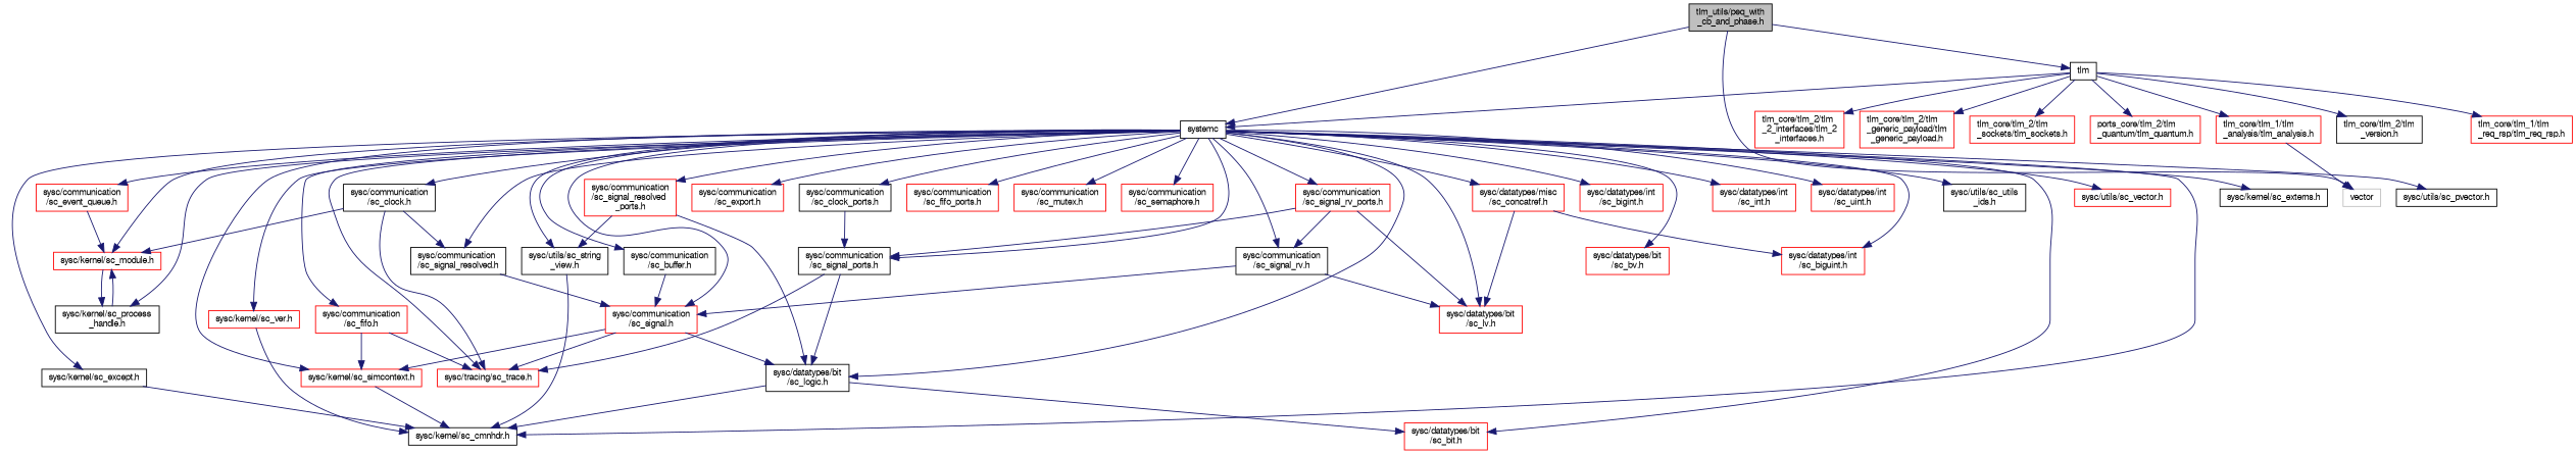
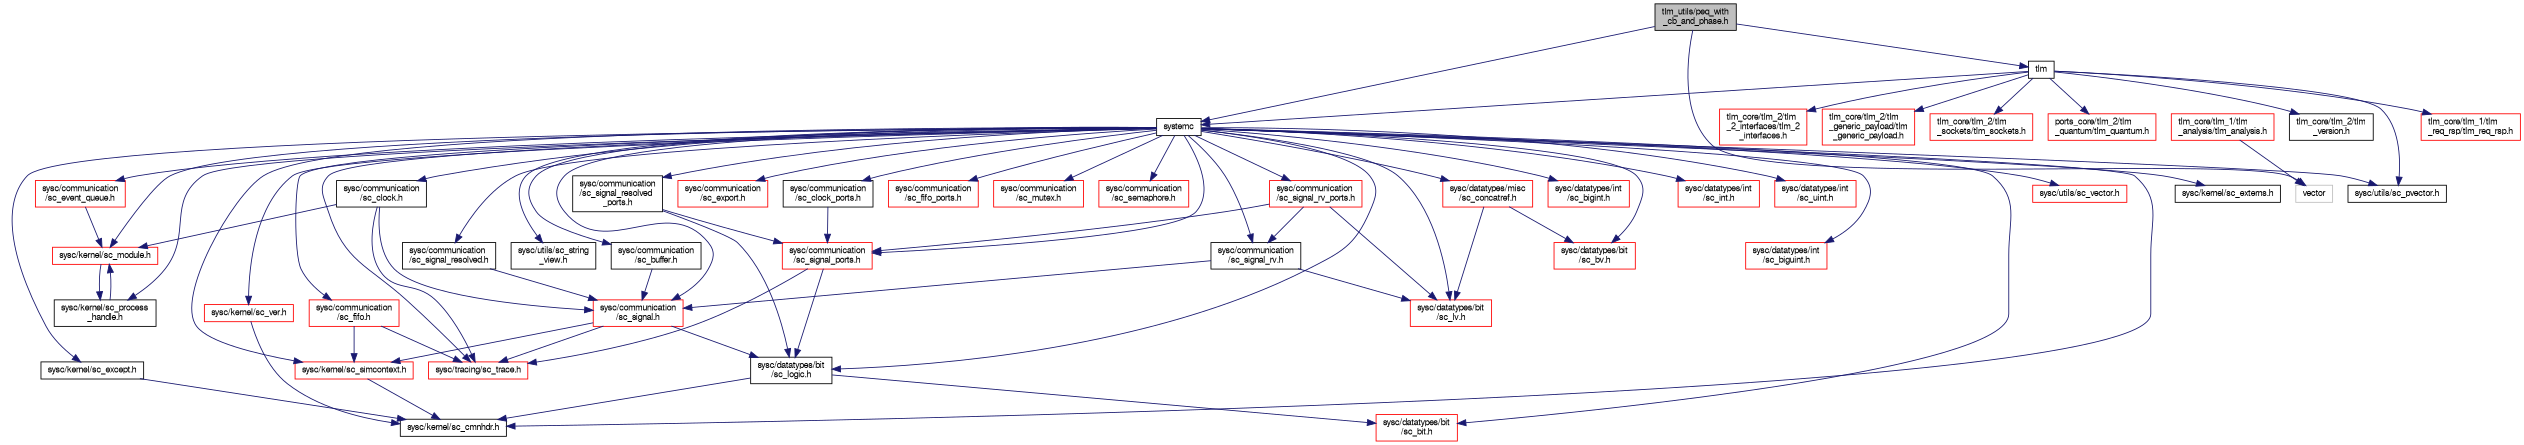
  digraph {
    node [color=red fillcolor=white fontname=FreeSans fontsize=10 shape=record style=filled]
    edge [color=midnightblue fontname=FreeSans fontsize=10 labelfontname=FreeSans labelfontsize=10 style=solid]
    n1 [color=black fillcolor=grey75 fontcolor=black height=0.2 label="tlm_utils/peq_with\l_cb_and_phase.h" width=0.4]
    n2 [color=grey75 height=0.2 label=vector width=0.4]
    n3 [color=black height=0.2 label=systemc width=0.4]
    n4 [color=black height=0.2 label=tlm width=0.4]
    n5 [color=black height=0.2 label="sysc/kernel/sc_cmnhdr.h" width=0.4]
    n6 [color=black height=0.2 label="sysc/kernel/sc_externs.h" width=0.4]
    n7 [color=black height=0.2 label="sysc/kernel/sc_except.h" width=0.4]
    n8 [height=0.2 label="sysc/kernel/sc_module.h" width=0.4]
    n9 [color=black height=0.2 label="sysc/kernel/sc_process\l_handle.h" width=0.4]
    n10 [height=0.2 label="sysc/kernel/sc_simcontext.h" width=0.4]
    n11 [height=0.2 label="sysc/kernel/sc_ver.h" width=0.4]
    n12 [color=black height=0.2 label="sysc/communication\l/sc_buffer.h" width=0.4]
    n13 [height=0.2 label="sysc/communication\l/sc_signal.h" width=0.4]
    n14 [color=black height=0.2 label="sysc/datatypes/bit\l/sc_logic.h" width=0.4]
    n15 [height=0.2 label="sysc/datatypes/bit\l/sc_bit.h" width=0.4]
    n16 [height=0.2 label="sysc/tracing/sc_trace.h" width=0.4]
    n17 [color=black height=0.2 label="sysc/communication\l/sc_clock.h" width=0.4]
    n18 [color=black height=0.2 label="sysc/communication\l/sc_clock_ports.h" width=0.4]
-   n19 [color=black height=0.2 label="sysc/communication\l/sc_signal_ports.h" width=0.4]
+   n19 [height=0.2 label="sysc/communication\l/sc_signal_ports.h" width=0.4]
    n20 [height=0.2 label="sysc/communication\l/sc_event_queue.h" width=0.4]
    n21 [height=0.2 label="sysc/communication\l/sc_export.h" width=0.4]
    n22 [height=0.2 label="sysc/communication\l/sc_fifo.h" width=0.4]
    n23 [height=0.2 label="sysc/communication\l/sc_fifo_ports.h" width=0.4]
    n24 [height=0.2 label="sysc/communication\l/sc_mutex.h" width=0.4]
    n25 [height=0.2 label="sysc/communication\l/sc_semaphore.h" width=0.4]
    n26 [color=black height=0.2 label="sysc/communication\l/sc_signal_resolved.h" width=0.4]
-   n27 [height=0.2 label="sysc/communication\l/sc_signal_resolved\l_ports.h" width=0.4]
+   n27 [color=black height=0.2 label="sysc/communication\l/sc_signal_resolved\l_ports.h" width=0.4]
    n28 [color=black height=0.2 label="sysc/communication\l/sc_signal_rv.h" width=0.4]
    n29 [height=0.2 label="sysc/datatypes/bit\l/sc_lv.h" width=0.4]
    n30 [height=0.2 label="sysc/communication\l/sc_signal_rv_ports.h" width=0.4]
    n31 [height=0.2 label="sysc/datatypes/bit\l/sc_bv.h" width=0.4]
    n32 [height=0.2 label="sysc/datatypes/int\l/sc_bigint.h" width=0.4]
    n33 [height=0.2 label="sysc/datatypes/int\l/sc_biguint.h" width=0.4]
    n34 [height=0.2 label="sysc/datatypes/int\l/sc_int.h" width=0.4]
    n35 [height=0.2 label="sysc/datatypes/int\l/sc_uint.h" width=0.4]
    n36 [height=0.2 label="sysc/datatypes/misc\l/sc_concatref.h" width=0.4]
-   n37 [color=black height=0.2 label="sysc/utils/sc_utils\l_ids.h" width=0.4]
    n38 [color=black height=0.2 label="sysc/utils/sc_pvector.h" width=0.4]
    n39 [color=black height=0.2 label="sysc/utils/sc_string\l_view.h" width=0.4]
    n40 [height=0.2 label="sysc/utils/sc_vector.h" width=0.4]
    n41 [color=black height=0.2 label="tlm_core/tlm_2/tlm\l_version.h" width=0.4]
    n42 [height=0.2 label="tlm_core/tlm_1/tlm\l_analysis/tlm_analysis.h" width=0.4]
    n43 [height=0.2 label="tlm_core/tlm_1/tlm\l_req_rsp/tlm_req_rsp.h" width=0.4]
    n44 [height=0.2 label="tlm_core/tlm_2/tlm\l_2_interfaces/tlm_2\l_interfaces.h" width=0.4]
    n45 [height=0.2 label="tlm_core/tlm_2/tlm\l_generic_payload/tlm\l_generic_payload.h" width=0.4]
    n46 [height=0.2 label="tlm_core/tlm_2/tlm\l_sockets/tlm_sockets.h" width=0.4]
    n47 [height=0.2 label="ports_core/tlm_2/tlm\l_quantum/tlm_quantum.h" width=0.4]
    n1 -> n2
    n1 -> n3
    n1 -> n4
    n3 -> n5
    n3 -> n6
    n3 -> n7
    n3 -> n8
    n3 -> n9
    n3 -> n10
    n3 -> n11
    n3 -> n12
    n3 -> n13
    n3 -> n14
    n3 -> n15
    n3 -> n16
    n3 -> n17
    n3 -> n18
    n3 -> n19
    n3 -> n20
    n3 -> n21
    n3 -> n22
    n3 -> n23
    n3 -> n24
    n3 -> n25
    n3 -> n26
    n3 -> n27
    n3 -> n28
    n3 -> n29
    n3 -> n30
    n3 -> n31
    n3 -> n32
    n3 -> n33
    n3 -> n34
    n3 -> n35
    n3 -> n36
-   n3 -> n37
    n3 -> n38
    n3 -> n39
    n3 -> n40
    n4 -> n3
    n4 -> n41
-   n4 -> n42
+   n4 -> n38
    n4 -> n43
    n4 -> n44
    n4 -> n45
    n4 -> n46
    n4 -> n47
    n7 -> n5
    n8 -> n9
    n9 -> n8
    n10 -> n5
    n11 -> n5
    n12 -> n13
    n13 -> n10
    n13 -> n14
    n13 -> n16
    n14 -> n5
    n14 -> n15
    n17 -> n8
-   n17 -> n26
+   n17 -> n13
    n17 -> n16
    n18 -> n19
    n19 -> n14
    n19 -> n16
    n20 -> n8
    n22 -> n10
    n22 -> n16
    n26 -> n13
    n27 -> n14
-   n27 -> n39
+   n27 -> n19
    n28 -> n13
    n28 -> n29
    n30 -> n19
    n30 -> n28
    n30 -> n29
    n36 -> n29
-   n36 -> n33
-   n39 -> n5
+   n36 -> n31
    n42 -> n2
  }
